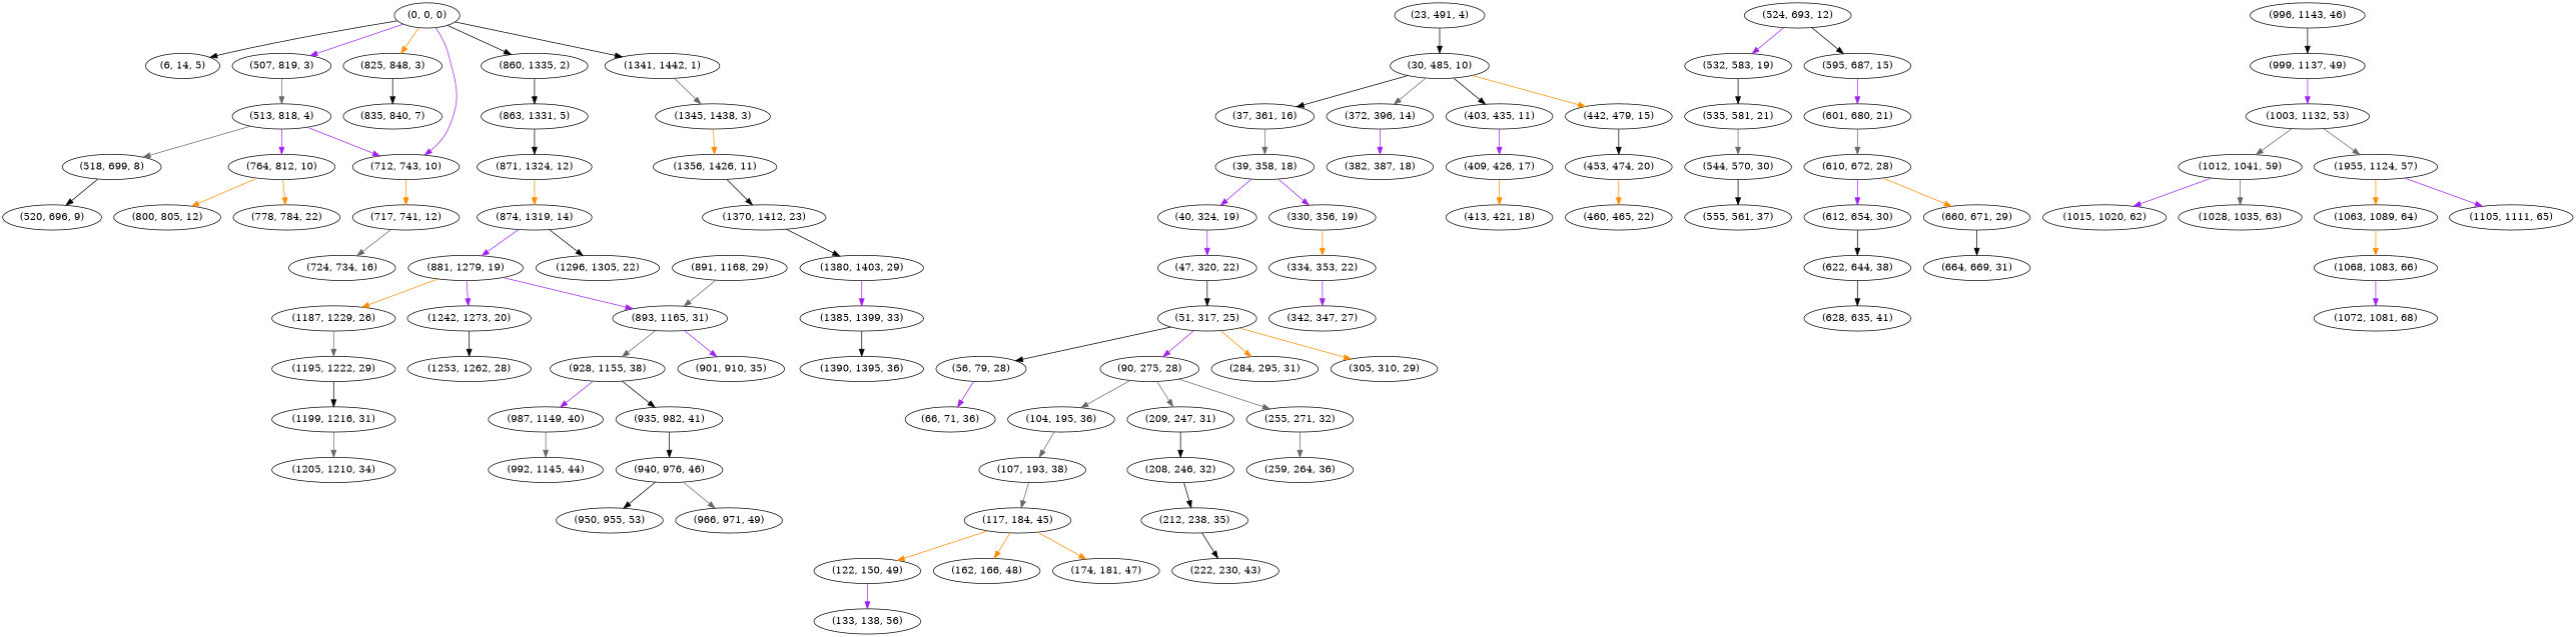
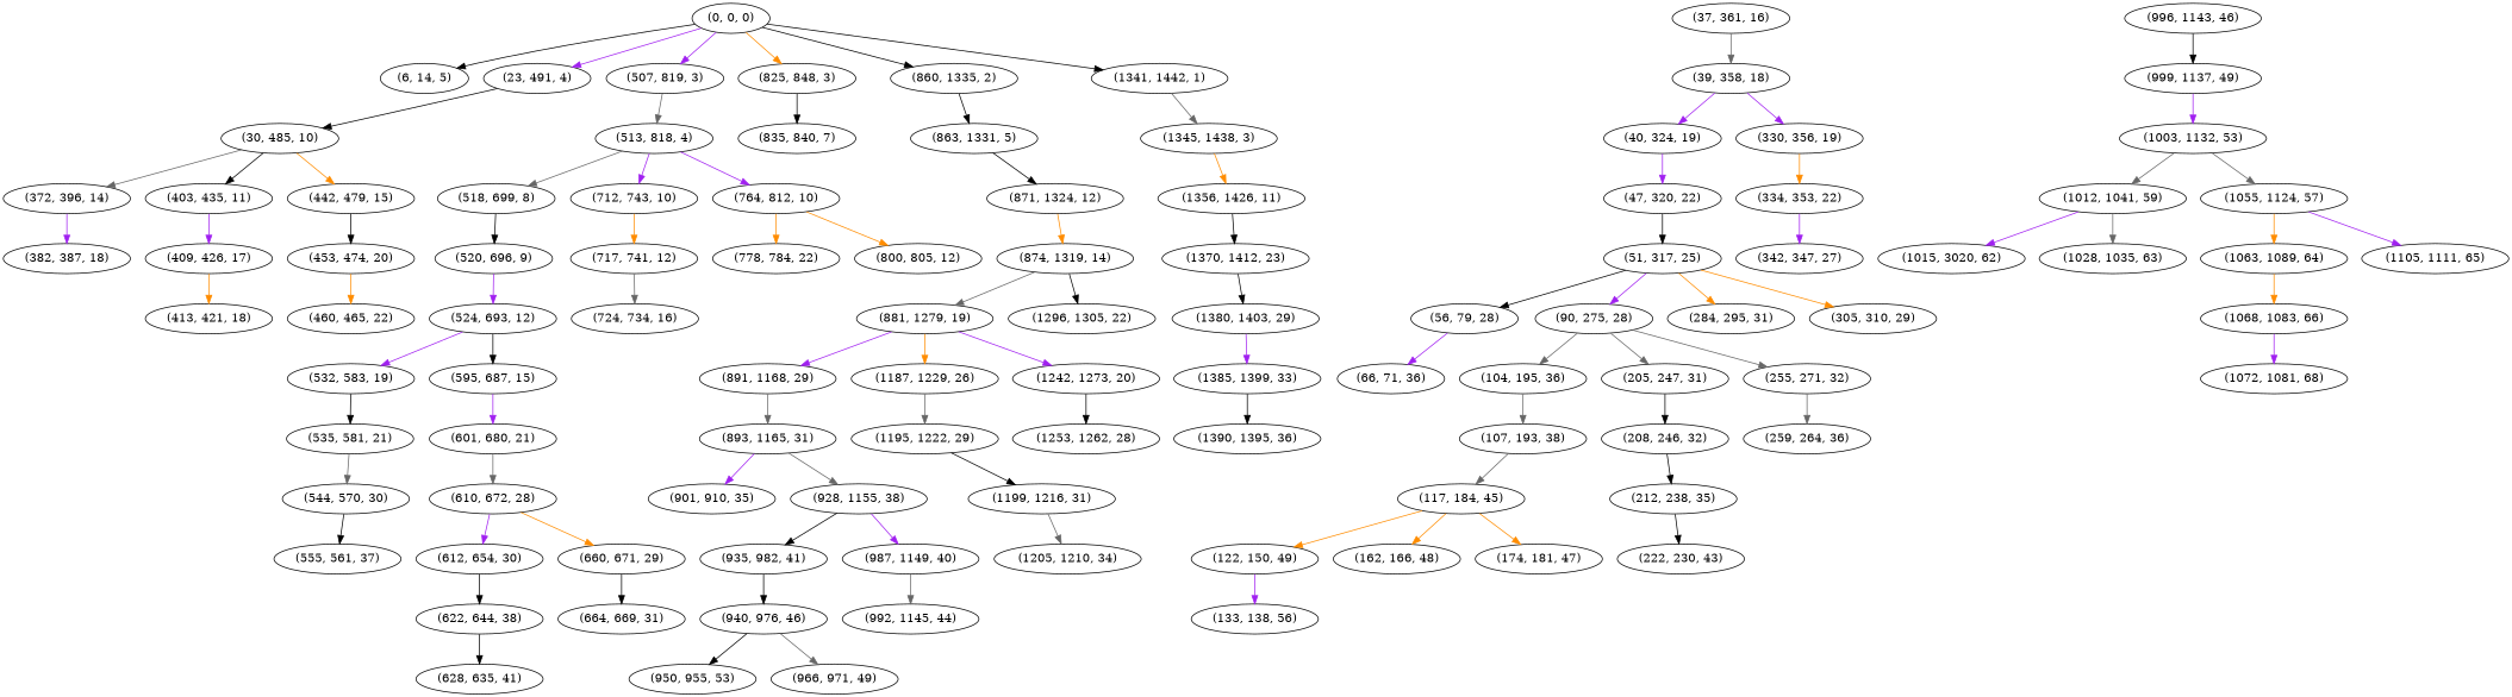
  digraph {
    edge [color=black]
    "(0, 0, 0)"
    "(6, 14, 5)"
    "(23, 491, 4)"
    "(507, 819, 3)"
    "(825, 848, 3)"
    "(860, 1335, 2)"
    "(1341, 1442, 1)"
    "(30, 485, 10)"
    "(513, 818, 4)"
    "(835, 840, 7)"
    "(863, 1331, 5)"
    "(1345, 1438, 3)"
    "(37, 361, 16)"
    "(372, 396, 14)"
    "(403, 435, 11)"
    "(442, 479, 15)"
    "(39, 358, 18)"
    "(382, 387, 18)"
    "(409, 426, 17)"
    "(453, 474, 20)"
    "(40, 324, 19)"
    "(330, 356, 19)"
    "(47, 320, 22)"
    "(334, 353, 22)"
    "(51, 317, 25)"
    "(56, 79, 28)"
    "(90, 275, 28)"
    "(284, 295, 31)"
    "(305, 310, 29)"
    "(66, 71, 36)"
    "(104, 195, 36)"
-   "(205, 247, 31)" [label="(209, 247, 31)"]
+   "(205, 247, 31)"
    "(255, 271, 32)"
    "(107, 193, 38)"
    "(208, 246, 32)"
    "(259, 264, 36)"
    "(117, 184, 45)"
    "(122, 150, 49)"
    n39 [label="(162, 166, 48)"]
    "(174, 181, 47)"
    "(133, 138, 56)"
    "(212, 238, 35)"
    "(222, 230, 43)"
    "(342, 347, 27)"
    "(413, 421, 18)"
    "(460, 465, 22)"
    "(518, 699, 8)"
    "(712, 743, 10)"
    "(764, 812, 10)"
    "(520, 696, 9)"
    "(717, 741, 12)"
    "(778, 784, 22)"
    "(800, 805, 12)"
    "(524, 693, 12)"
    "(532, 583, 19)"
    "(595, 687, 15)"
    "(535, 581, 21)"
    "(601, 680, 21)"
    "(544, 570, 30)"
    "(555, 561, 37)"
    "(610, 672, 28)"
    "(612, 654, 30)"
    "(660, 671, 29)"
    "(622, 644, 38)"
    "(664, 669, 31)"
    "(628, 635, 41)"
    "(724, 734, 16)"
    "(871, 1324, 12)"
    "(874, 1319, 14)"
    "(881, 1279, 19)"
    "(1296, 1305, 22)"
    "(891, 1168, 29)"
    "(1187, 1229, 26)"
    "(1242, 1273, 20)"
    "(893, 1165, 31)"
    "(1195, 1222, 29)"
    "(1253, 1262, 28)"
    "(901, 910, 35)"
    "(928, 1155, 38)"
    "(935, 982, 41)"
    "(987, 1149, 40)"
    "(940, 976, 46)"
    "(992, 1145, 44)"
    "(950, 955, 53)"
    "(966, 971, 49)"
    "(996, 1143, 46)"
    "(999, 1137, 49)"
    "(1003, 1132, 53)"
    "(1012, 1041, 59)"
-   "(1055, 1124, 57)" [label="(1955, 1124, 57)"]
-   "(1015, 1020, 62)"
+   "(1055, 1124, 57)"
+   "(1015, 1020, 62)" [label="(1015, 3020, 62)"]
    "(1028, 1035, 63)"
    "(1063, 1089, 64)"
    "(1105, 1111, 65)"
    "(1068, 1083, 66)"
    "(1072, 1081, 68)"
    "(1199, 1216, 31)"
    "(1205, 1210, 34)"
    "(1356, 1426, 11)"
    "(1370, 1412, 23)"
    "(1380, 1403, 29)"
    "(1385, 1399, 33)"
    "(1390, 1395, 36)"
    "(0, 0, 0)" -> "(6, 14, 5)"
-   "(0, 0, 0)" -> "(712, 743, 10)" [color=purple]
+   "(0, 0, 0)" -> "(23, 491, 4)" [color=purple]
    "(0, 0, 0)" -> "(507, 819, 3)" [color=purple]
    "(0, 0, 0)" -> "(825, 848, 3)" [color=darkorange]
    "(0, 0, 0)" -> "(860, 1335, 2)"
    "(0, 0, 0)" -> "(1341, 1442, 1)"
    "(23, 491, 4)" -> "(30, 485, 10)"
    "(507, 819, 3)" -> "(513, 818, 4)" [color=gray40]
    "(825, 848, 3)" -> "(835, 840, 7)"
    "(860, 1335, 2)" -> "(863, 1331, 5)"
    "(1341, 1442, 1)" -> "(1345, 1438, 3)" [color=gray40]
-   "(30, 485, 10)" -> "(37, 361, 16)"
    "(30, 485, 10)" -> "(372, 396, 14)" [color=gray40]
    "(30, 485, 10)" -> "(403, 435, 11)"
    "(30, 485, 10)" -> "(442, 479, 15)" [color=darkorange]
    "(513, 818, 4)" -> "(518, 699, 8)" [color=gray40]
    "(513, 818, 4)" -> "(712, 743, 10)" [color=purple]
    "(513, 818, 4)" -> "(764, 812, 10)" [color=purple]
    "(863, 1331, 5)" -> "(871, 1324, 12)"
    "(1345, 1438, 3)" -> "(1356, 1426, 11)" [color=darkorange]
    "(37, 361, 16)" -> "(39, 358, 18)" [color=gray40]
    "(372, 396, 14)" -> "(382, 387, 18)" [color=purple]
    "(403, 435, 11)" -> "(409, 426, 17)" [color=purple]
    "(442, 479, 15)" -> "(453, 474, 20)"
    "(39, 358, 18)" -> "(40, 324, 19)" [color=purple]
    "(39, 358, 18)" -> "(330, 356, 19)" [color=purple]
    "(409, 426, 17)" -> "(413, 421, 18)" [color=darkorange]
    "(453, 474, 20)" -> "(460, 465, 22)" [color=darkorange]
    "(40, 324, 19)" -> "(47, 320, 22)" [color=purple]
    "(330, 356, 19)" -> "(334, 353, 22)" [color=darkorange]
    "(47, 320, 22)" -> "(51, 317, 25)"
    "(334, 353, 22)" -> "(342, 347, 27)" [color=purple]
    "(51, 317, 25)" -> "(56, 79, 28)"
    "(51, 317, 25)" -> "(90, 275, 28)" [color=purple]
    "(51, 317, 25)" -> "(284, 295, 31)" [color=darkorange]
    "(51, 317, 25)" -> "(305, 310, 29)" [color=darkorange]
    "(56, 79, 28)" -> "(66, 71, 36)" [color=purple]
    "(90, 275, 28)" -> "(104, 195, 36)" [color=gray40]
    "(90, 275, 28)" -> "(205, 247, 31)" [color=gray40]
    "(90, 275, 28)" -> "(255, 271, 32)" [color=gray40]
    "(104, 195, 36)" -> "(107, 193, 38)" [color=gray40]
    "(205, 247, 31)" -> "(208, 246, 32)"
    "(255, 271, 32)" -> "(259, 264, 36)" [color=gray40]
    "(107, 193, 38)" -> "(117, 184, 45)" [color=gray40]
    "(208, 246, 32)" -> "(212, 238, 35)"
    "(117, 184, 45)" -> "(122, 150, 49)" [color=darkorange]
    "(117, 184, 45)" -> n39 [color=darkorange]
    "(117, 184, 45)" -> "(174, 181, 47)" [color=darkorange]
    "(122, 150, 49)" -> "(133, 138, 56)" [color=purple]
    "(212, 238, 35)" -> "(222, 230, 43)"
    "(518, 699, 8)" -> "(520, 696, 9)"
    "(712, 743, 10)" -> "(717, 741, 12)" [color=darkorange]
    "(764, 812, 10)" -> "(778, 784, 22)" [color=darkorange]
    "(764, 812, 10)" -> "(800, 805, 12)" [color=darkorange]
+   "(520, 696, 9)" -> "(524, 693, 12)" [color=purple]
    "(717, 741, 12)" -> "(724, 734, 16)" [color=gray40]
    "(524, 693, 12)" -> "(532, 583, 19)" [color=purple]
    "(524, 693, 12)" -> "(595, 687, 15)"
    "(532, 583, 19)" -> "(535, 581, 21)"
    "(595, 687, 15)" -> "(601, 680, 21)" [color=purple]
    "(535, 581, 21)" -> "(544, 570, 30)" [color=gray40]
    "(601, 680, 21)" -> "(610, 672, 28)" [color=gray40]
    "(544, 570, 30)" -> "(555, 561, 37)"
    "(610, 672, 28)" -> "(612, 654, 30)" [color=purple]
    "(610, 672, 28)" -> "(660, 671, 29)" [color=darkorange]
    "(612, 654, 30)" -> "(622, 644, 38)"
    "(660, 671, 29)" -> "(664, 669, 31)"
    "(622, 644, 38)" -> "(628, 635, 41)"
    "(871, 1324, 12)" -> "(874, 1319, 14)" [color=darkorange]
-   "(874, 1319, 14)" -> "(881, 1279, 19)" [color=purple]
+   "(874, 1319, 14)" -> "(881, 1279, 19)" [color=gray40]
    "(874, 1319, 14)" -> "(1296, 1305, 22)"
-   "(881, 1279, 19)" -> "(893, 1165, 31)" [color=purple]
+   "(881, 1279, 19)" -> "(891, 1168, 29)" [color=purple]
    "(881, 1279, 19)" -> "(1187, 1229, 26)" [color=darkorange]
    "(881, 1279, 19)" -> "(1242, 1273, 20)" [color=purple]
    "(891, 1168, 29)" -> "(893, 1165, 31)" [color=gray40]
    "(1187, 1229, 26)" -> "(1195, 1222, 29)" [color=gray40]
    "(1242, 1273, 20)" -> "(1253, 1262, 28)"
    "(893, 1165, 31)" -> "(901, 910, 35)" [color=purple]
    "(893, 1165, 31)" -> "(928, 1155, 38)" [color=gray40]
    "(1195, 1222, 29)" -> "(1199, 1216, 31)"
    "(928, 1155, 38)" -> "(935, 982, 41)"
    "(928, 1155, 38)" -> "(987, 1149, 40)" [color=purple]
    "(935, 982, 41)" -> "(940, 976, 46)"
    "(987, 1149, 40)" -> "(992, 1145, 44)" [color=gray40]
    "(940, 976, 46)" -> "(950, 955, 53)"
    "(940, 976, 46)" -> "(966, 971, 49)" [color=gray40]
    "(996, 1143, 46)" -> "(999, 1137, 49)"
    "(999, 1137, 49)" -> "(1003, 1132, 53)" [color=purple]
    "(1003, 1132, 53)" -> "(1012, 1041, 59)" [color=gray40]
    "(1003, 1132, 53)" -> "(1055, 1124, 57)" [color=gray40]
    "(1012, 1041, 59)" -> "(1015, 1020, 62)" [color=purple]
    "(1012, 1041, 59)" -> "(1028, 1035, 63)" [color=gray40]
    "(1055, 1124, 57)" -> "(1063, 1089, 64)" [color=darkorange]
    "(1055, 1124, 57)" -> "(1105, 1111, 65)" [color=purple]
    "(1063, 1089, 64)" -> "(1068, 1083, 66)" [color=darkorange]
    "(1068, 1083, 66)" -> "(1072, 1081, 68)" [color=purple]
    "(1199, 1216, 31)" -> "(1205, 1210, 34)" [color=gray40]
    "(1356, 1426, 11)" -> "(1370, 1412, 23)"
    "(1370, 1412, 23)" -> "(1380, 1403, 29)"
    "(1380, 1403, 29)" -> "(1385, 1399, 33)" [color=purple]
    "(1385, 1399, 33)" -> "(1390, 1395, 36)"
  }
